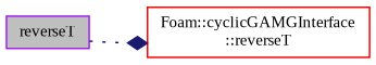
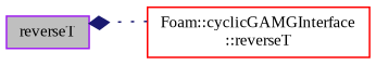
  digraph {
    rankdir=LR
    fontname="Liberation Serif"
    node [fontname="Liberation Serif" fontsize=10 shape=record]
    n1 [color=purple fillcolor=grey75 fontcolor=black height=0.2 label=reverseT style=filled width=0.4]
    n2 [color=red height=0.2 label="Foam::cyclicGAMGInterface\l::reverseT" width=0.4]
-   n1 -> n2 [color=midnightblue fontname="Liberation Serif" fontsize=10 labelfontname=Helvetica labelfontsize=10 style=dotted arrowhead=diamond]
+   n2 -> n1 [color=midnightblue fontname="Liberation Serif" fontsize=10 labelfontname=Helvetica labelfontsize=10 style=dotted arrowhead=diamond]
  }
